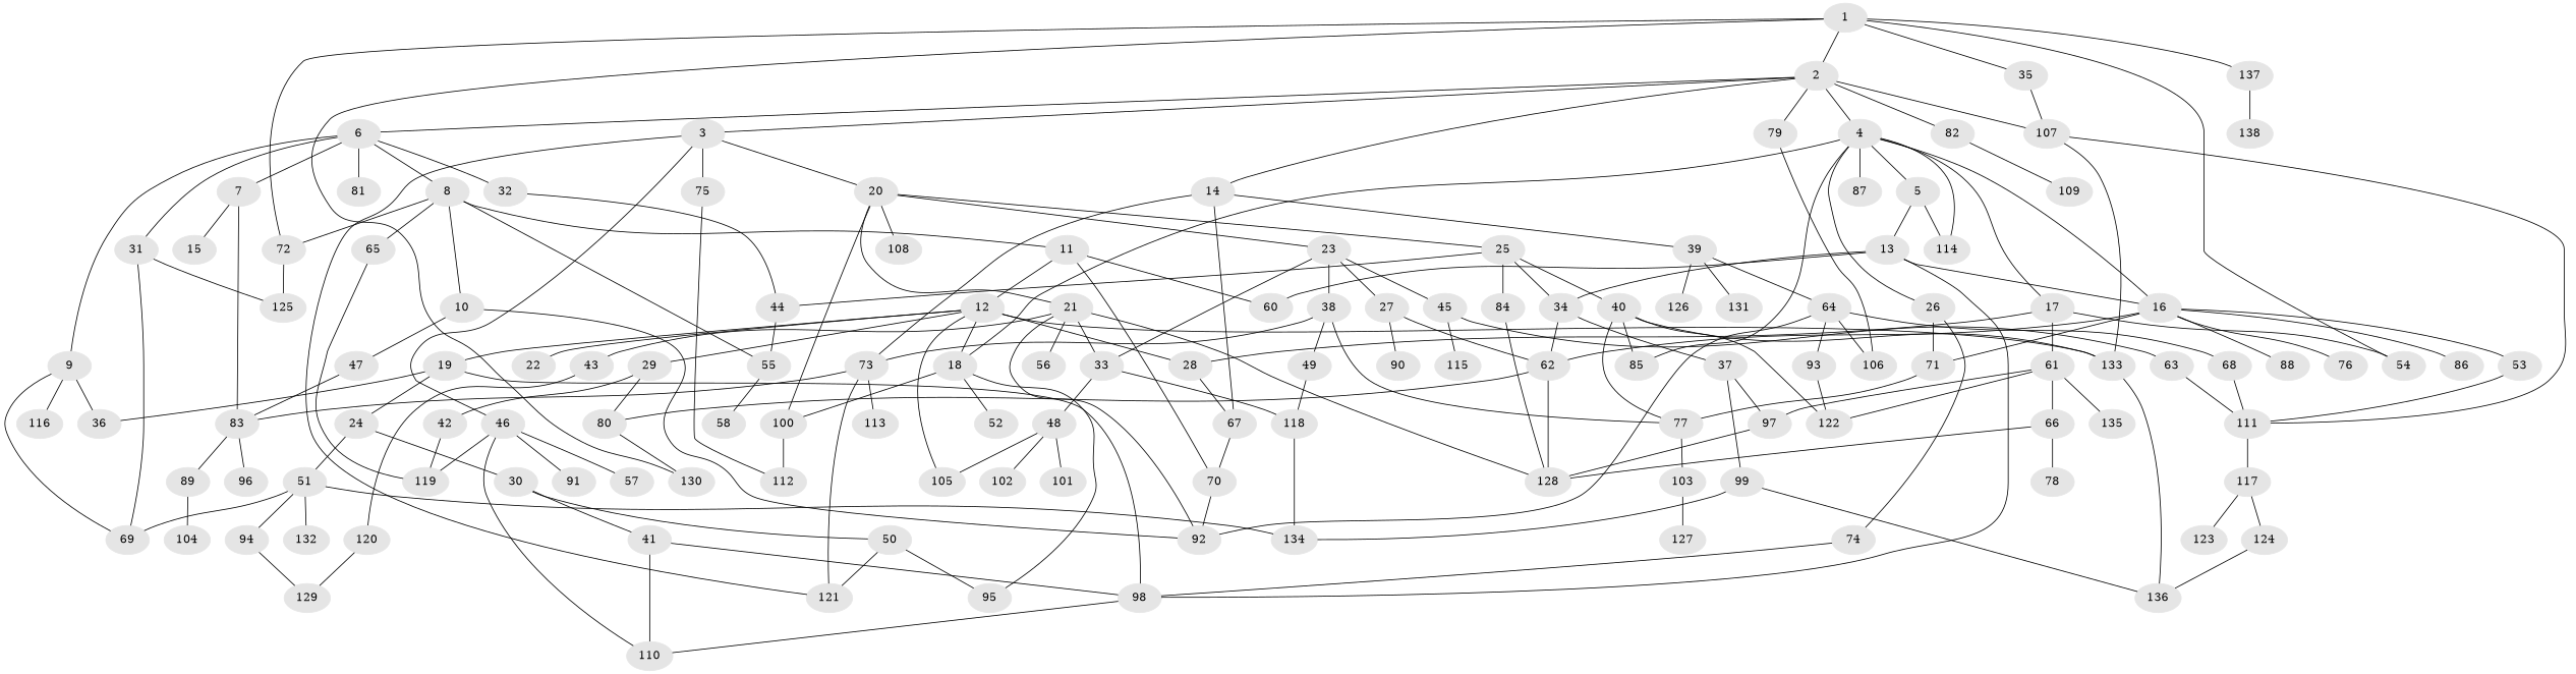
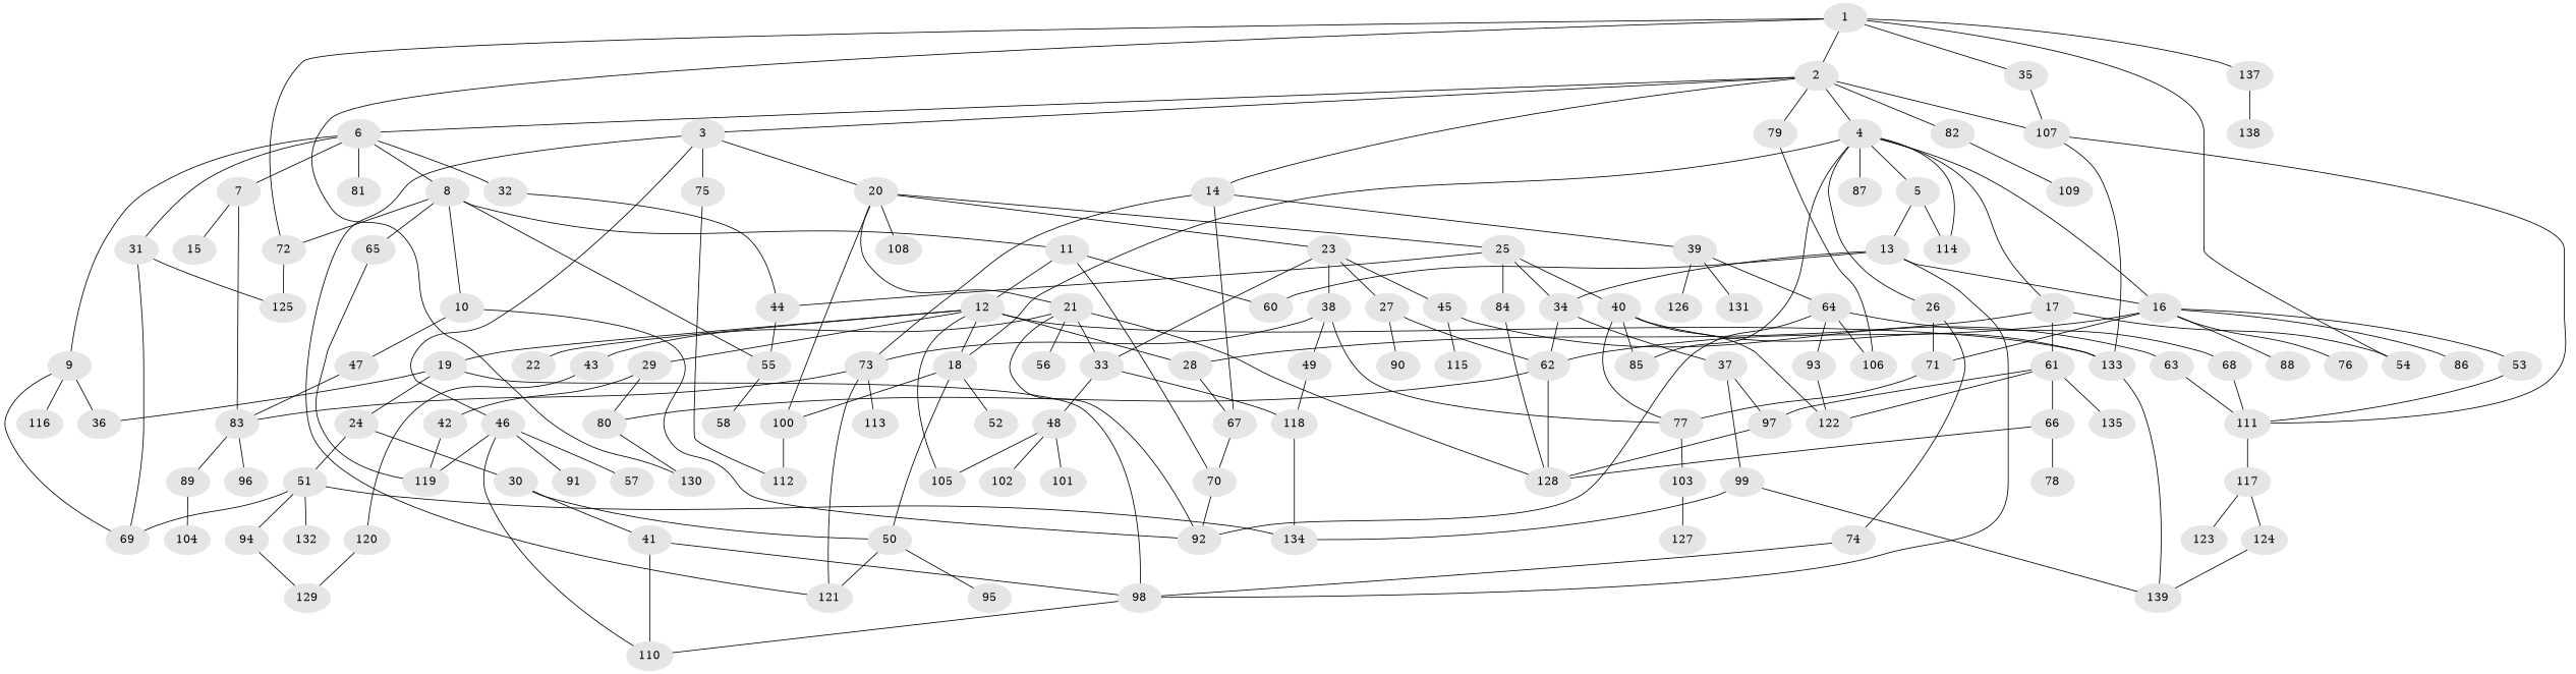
  graph {
    node [color=gray90 style=filled]
    1
    2
    35
    54
    72
    130
    137
    3
    4
    6
    14
    79
    82
    107
    125
    138
    20
    46
    75
    121
    5
    16
    17
    18
    26
    85
    87
    114
    7
    8
    9
    31
    32
    81
    39
    67
    73
    106
    109
    133
    111
    100
    21
    23
    25
    108
    110
    119
    57
    91
    112
    13
    53
    62
    71
    76
    86
    88
    28
    61
    50
    52
    74
    60
    34
    98
    15
    83
    10
    11
    55
    65
    36
    69
    116
    44
    89
    96
    47
    92
    12
    70
    58
    19
    22
    29
    105
    24
    42
    80
-   136
+   136 [label=139]
    37
    64
    126
    131
    113
    128
    77
    97
    122
    66
    135
    95
    30
    51
    33
    43
    56
    27
    38
    45
    40
    84
    48
    118
    120
    90
    49
    63
    115
    41
    94
    132
    134
    101
    102
    99
    103
    68
    93
    129
    117
    78
    127
    104
    123
    124
    1 -- 2
    1 -- 35
    1 -- 54
    1 -- 72
    1 -- 130
    1 -- 137
    2 -- 3
    2 -- 4
    2 -- 6
    2 -- 14
    2 -- 79
    2 -- 82
    2 -- 107
    35 -- 107
    72 -- 125
    137 -- 138
    3 -- 20
    3 -- 46
    3 -- 75
    3 -- 121
    4 -- 5
    4 -- 16
    4 -- 17
    4 -- 18
    4 -- 26
    4 -- 85
    4 -- 87
    4 -- 114
    6 -- 7
    6 -- 8
    6 -- 9
    6 -- 31
    6 -- 32
    6 -- 81
    14 -- 39
    14 -- 67
    14 -- 73
    79 -- 106
    82 -- 109
    107 -- 133
    107 -- 111
    20 -- 100
    20 -- 21
    20 -- 23
    20 -- 25
    20 -- 108
    46 -- 110
    46 -- 119
    46 -- 57
    46 -- 91
    75 -- 112
    5 -- 114
    5 -- 13
    16 -- 53
    16 -- 62
    16 -- 71
    16 -- 76
    16 -- 86
    16 -- 88
    17 -- 54
    17 -- 28
    17 -- 61
    18 -- 100
-   18 -- 95
+   18 -- 50
    18 -- 52
    26 -- 71
    26 -- 74
    7 -- 15
    7 -- 83
    8 -- 72
    8 -- 10
    8 -- 11
    8 -- 55
    8 -- 65
    9 -- 36
    9 -- 69
    9 -- 116
    31 -- 125
    31 -- 69
    32 -- 44
    39 -- 64
    39 -- 126
    39 -- 131
    67 -- 70
    73 -- 121
    73 -- 83
    73 -- 113
    133 -- 136
    111 -- 117
    100 -- 112
    21 -- 92
    21 -- 128
    21 -- 33
    21 -- 43
    21 -- 56
    23 -- 33
    23 -- 27
    23 -- 38
    23 -- 45
    25 -- 34
    25 -- 44
    25 -- 40
    25 -- 84
    13 -- 16
    13 -- 60
    13 -- 34
    13 -- 98
    53 -- 111
    62 -- 80
    62 -- 128
    71 -- 77
    28 -- 67
    61 -- 97
    61 -- 122
    61 -- 66
    61 -- 135
    50 -- 121
    50 -- 95
    74 -- 98
    34 -- 62
    34 -- 37
    98 -- 110
    83 -- 89
    83 -- 96
    10 -- 47
    10 -- 92
    11 -- 60
    11 -- 12
    11 -- 70
    55 -- 58
    65 -- 119
    44 -- 55
    89 -- 104
    47 -- 83
    12 -- 18
    12 -- 133
    12 -- 28
    12 -- 19
    12 -- 22
    12 -- 29
    12 -- 105
    70 -- 92
    19 -- 98
    19 -- 36
    19 -- 24
    29 -- 42
    29 -- 80
    24 -- 30
    24 -- 51
    42 -- 119
    80 -- 130
    37 -- 97
    37 -- 99
    64 -- 106
    64 -- 92
    64 -- 68
    64 -- 93
    77 -- 103
    97 -- 128
    66 -- 128
    66 -- 78
    30 -- 50
    30 -- 41
    51 -- 69
    51 -- 94
    51 -- 132
    51 -- 134
    33 -- 48
    33 -- 118
    43 -- 120
    27 -- 62
    27 -- 90
    38 -- 73
    38 -- 77
    38 -- 49
    45 -- 63
    45 -- 115
    40 -- 85
    40 -- 133
    40 -- 77
    40 -- 122
    84 -- 128
    48 -- 105
    48 -- 101
    48 -- 102
    118 -- 134
    120 -- 129
    49 -- 118
    63 -- 111
    41 -- 110
    41 -- 98
    94 -- 129
    99 -- 136
    99 -- 134
    103 -- 127
    68 -- 111
    93 -- 122
    117 -- 123
    117 -- 124
    124 -- 136
  }
